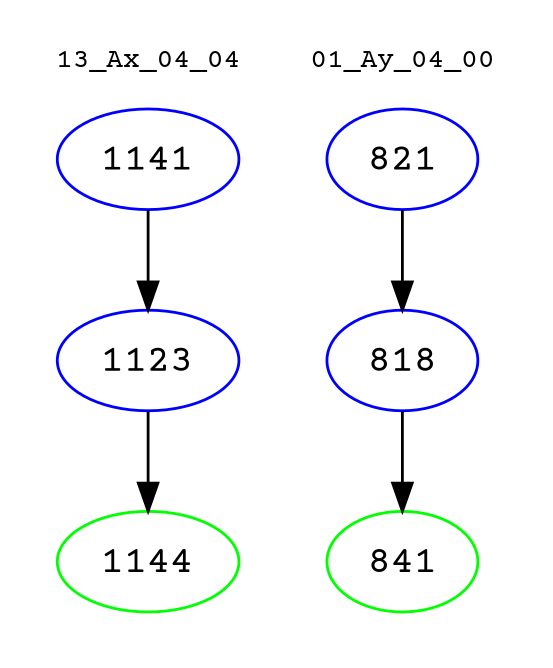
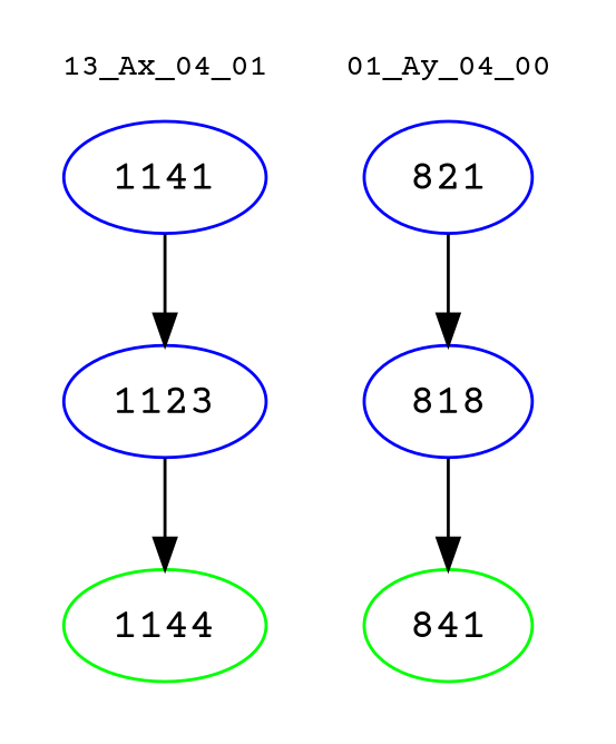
  digraph {
    fontname="Courier Prime"
    node [color=blue fontname="Courier Prime"]
    edge [color=black fontname="Courier Prime"]
    n1 [label=1141]
    n2 [label=1123]
    n3 [color=green label=1144]
    n4 [label=821]
    n5 [label=818]
    n6 [color=green label=841]
    subgraph cluster_1 {
      color=white
      fontsize=10
-     label="13_Ax_04_04"
+     label="13_Ax_04_01"
      n1
      n2
      n3
    }
    subgraph cluster_2 {
      color=white
      fontsize=10
      label="01_Ay_04_00"
      n4
      n5
      n6
    }
    n1 -> n2
    n2 -> n3
    n4 -> n5
    n5 -> n6
  }
